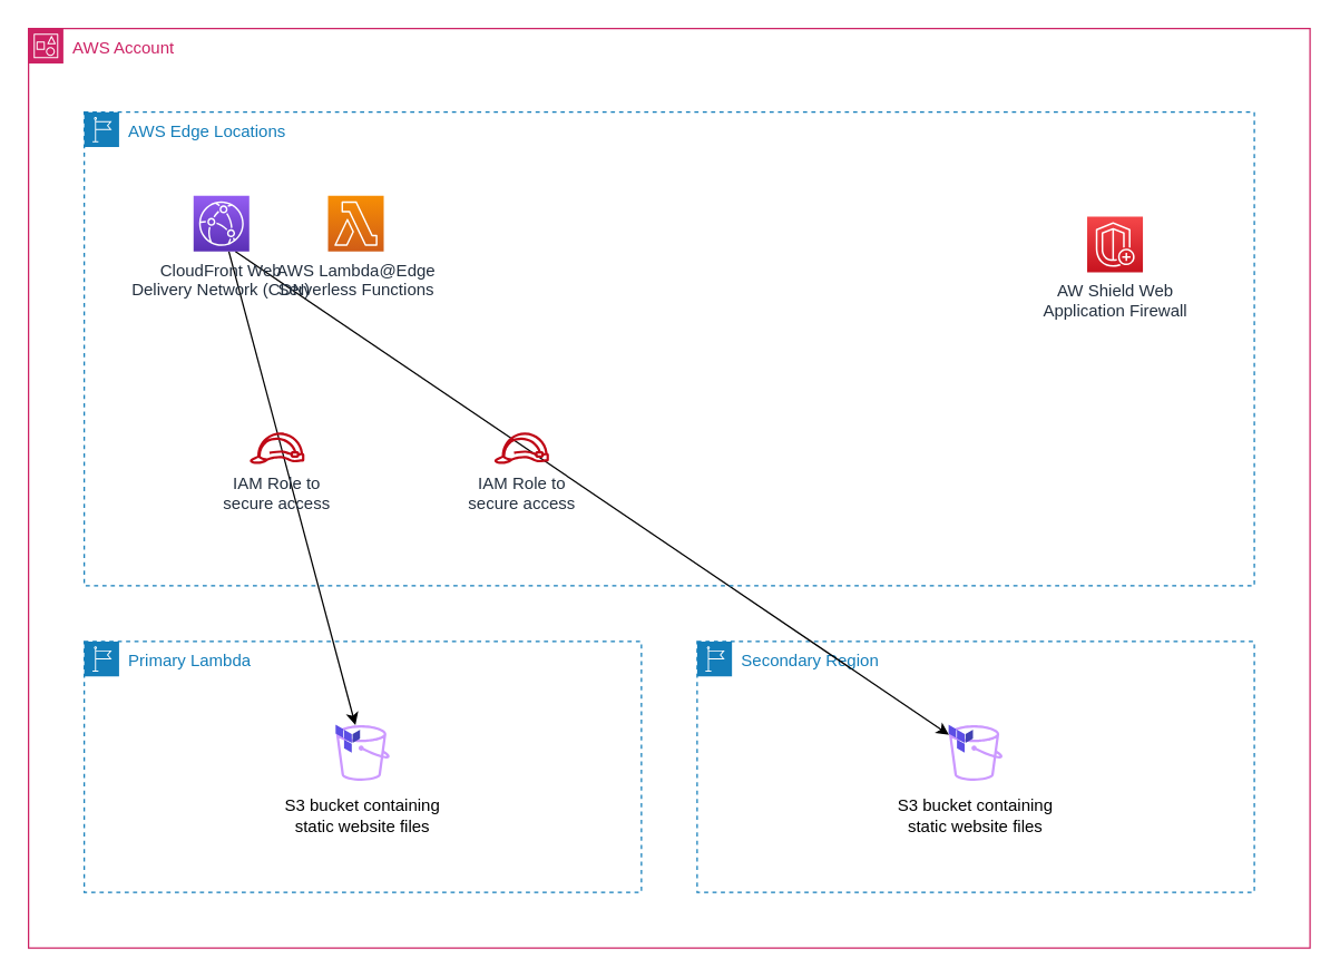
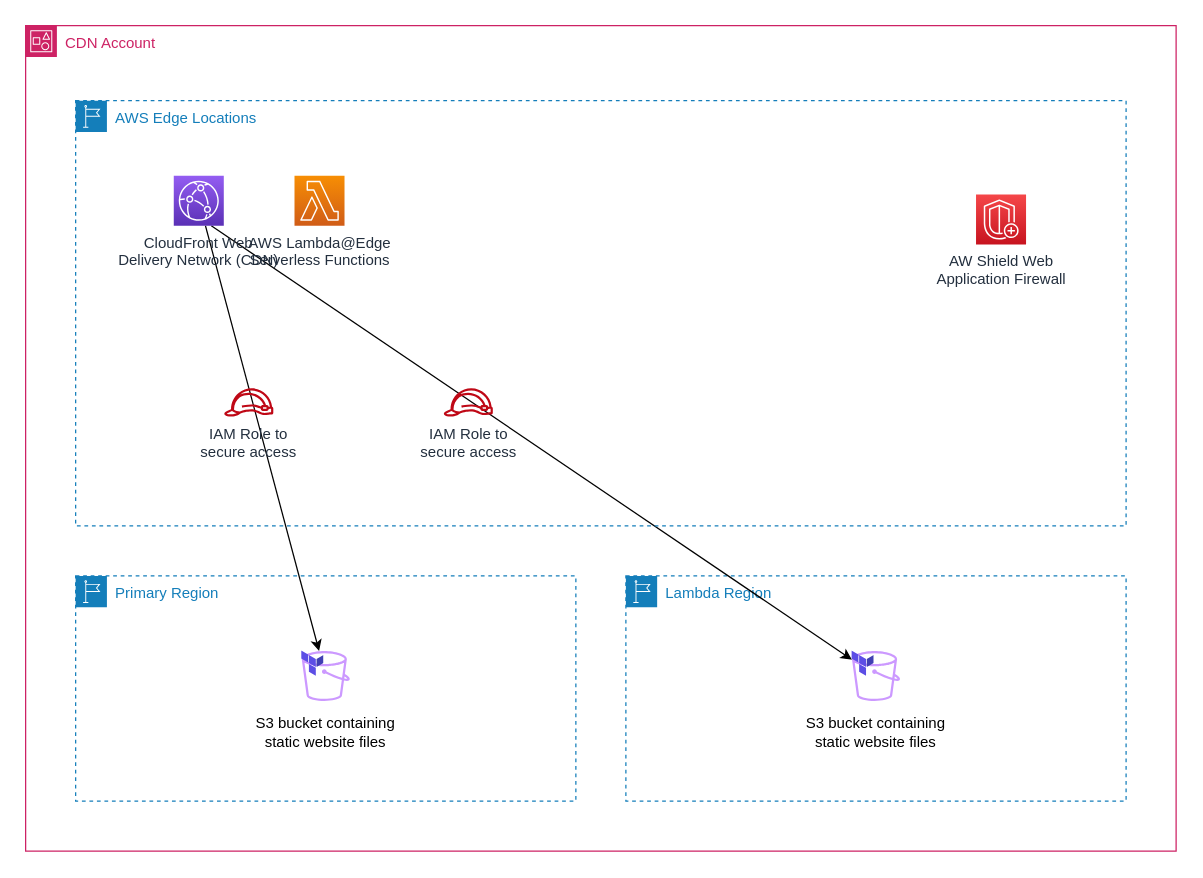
  <mxCell id="0" />
  <mxCell id="1" parent="0" />
- <mxCell id="2" value="AWS Account" style="points=[[0,0],[0.25,0],[0.5,0],[0.75,0],[1,0],[1,0.25],[1,0.5],[1,0.75],[1,1],[0.75,1],[0.5,1],[0.25,1],[0,1],[0,0.75],[0,0.5],[0,0.25]];outlineConnect=0;gradientColor=none;html=1;whiteSpace=wrap;fontSize=12;fontStyle=0;container=1;pointerEvents=0;collapsible=0;recursiveResize=0;shape=mxgraph.aws4.group;grIcon=mxgraph.aws4.group_account;strokeColor=#CD2264;fillColor=none;verticalAlign=top;align=left;spacingLeft=30;fontColor=#CD2264;dashed=0;" vertex="1" parent="1"><mxGeometry x="20" y="20" width="920" height="660" as="geometry" /></mxCell>
+ <mxCell id="2" value="CDN Account" style="points=[[0,0],[0.25,0],[0.5,0],[0.75,0],[1,0],[1,0.25],[1,0.5],[1,0.75],[1,1],[0.75,1],[0.5,1],[0.25,1],[0,1],[0,0.75],[0,0.5],[0,0.25]];outlineConnect=0;gradientColor=none;html=1;whiteSpace=wrap;fontSize=12;fontStyle=0;container=1;pointerEvents=0;collapsible=0;recursiveResize=0;shape=mxgraph.aws4.group;grIcon=mxgraph.aws4.group_account;strokeColor=#CD2264;fillColor=none;verticalAlign=top;align=left;spacingLeft=30;fontColor=#CD2264;dashed=0;" vertex="1" parent="1"><mxGeometry x="20" y="20" width="920" height="660" as="geometry" /></mxCell>
  <mxCell id="3" value="" style="endArrow=classic;html=1;rounded=0;" edge="1" parent="2" source="18" target="7"><mxGeometry width="50" height="50" relative="1" as="geometry"><mxPoint x="360" y="540" as="sourcePoint" /><mxPoint x="410" y="490" as="targetPoint" /></mxGeometry></mxCell>
- <mxCell id="4" value="Primary Lambda" style="points=[[0,0],[0.25,0],[0.5,0],[0.75,0],[1,0],[1,0.25],[1,0.5],[1,0.75],[1,1],[0.75,1],[0.5,1],[0.25,1],[0,1],[0,0.75],[0,0.5],[0,0.25]];outlineConnect=0;gradientColor=none;html=1;whiteSpace=wrap;fontSize=12;fontStyle=0;container=1;pointerEvents=0;collapsible=0;recursiveResize=0;shape=mxgraph.aws4.group;grIcon=mxgraph.aws4.group_region;strokeColor=#147EBA;fillColor=none;verticalAlign=top;align=left;spacingLeft=30;fontColor=#147EBA;dashed=1;" vertex="1" parent="2"><mxGeometry x="40" y="440" width="400" height="180" as="geometry" /></mxCell>
+ <mxCell id="4" value="Primary Region" style="points=[[0,0],[0.25,0],[0.5,0],[0.75,0],[1,0],[1,0.25],[1,0.5],[1,0.75],[1,1],[0.75,1],[0.5,1],[0.25,1],[0,1],[0,0.75],[0,0.5],[0,0.25]];outlineConnect=0;gradientColor=none;html=1;whiteSpace=wrap;fontSize=12;fontStyle=0;container=1;pointerEvents=0;collapsible=0;recursiveResize=0;shape=mxgraph.aws4.group;grIcon=mxgraph.aws4.group_region;strokeColor=#147EBA;fillColor=none;verticalAlign=top;align=left;spacingLeft=30;fontColor=#147EBA;dashed=1;" vertex="1" parent="2"><mxGeometry x="40" y="440" width="400" height="180" as="geometry" /></mxCell>
  <mxCell id="5" value="" style="group" vertex="1" connectable="0" parent="4"><mxGeometry x="140" y="60" width="120" height="80" as="geometry" /></mxCell>
  <mxCell id="6" value="" style="group;aspect=fixed;" vertex="1" connectable="0" parent="5"><mxGeometry x="40.77" width="38.46" height="40" as="geometry" /></mxCell>
  <mxCell id="7" value="" style="sketch=0;outlineConnect=0;fontColor=#232F3E;gradientColor=none;fillColor=#CC99FF;strokeColor=none;dashed=0;verticalLabelPosition=bottom;verticalAlign=top;align=center;html=1;fontSize=12;fontStyle=0;aspect=fixed;pointerEvents=1;shape=mxgraph.aws4.bucket;" vertex="1" parent="6"><mxGeometry width="38.46" height="39.998" as="geometry" /></mxCell>
  <mxCell id="8" value="" style="shape=image;verticalLabelPosition=bottom;labelBackgroundColor=default;verticalAlign=top;aspect=fixed;imageAspect=0;image=data:image/svg+xml,PHN2ZyB4bWxucz0iaHR0cDovL3d3dy53My5vcmcvMjAwMC9zdmciIGZpbGw9Im5vbmUiIHZpZXdCb3g9IjAgMCA2NCA2NCIgaGVpZ2h0PSI4MDBweCIgd2lkdGg9IjgwMHB4Ij48cGF0aCBmaWxsPSIjNDA0MEIyIiBkPSJNMzguMDYgMjYuMTUxdjExLjQ3M0w0OCAzMS44OTFWMjAuNDA2bC05Ljk0IDUuNzQ1eiIvPjxwYXRoIGZpbGw9IiM1QzRFRTUiIGQ9Im0yNy4wMyAyMC40MDYgOS45NCA1Ljc0NXYxMS40NzNsLTkuOTQtNS43NFYyMC40MDd6TTE2IDE0djExLjQ3OWw5Ljk0IDUuNzR2LTExLjQ4TDE2IDE0em0xMS4wMyAzMC42MjQgOS45NCA1Ljc0di0xMS40OGwtOS45NC01LjczOXYxMS40OHoiLz48L3N2Zz4=;clipPath=inset(21.33% 25% 21% 24.67%);imageBackground=none;" vertex="1" parent="6"><mxGeometry width="17.902" height="20.512" as="geometry" /></mxCell>
  <mxCell id="9" value="S3 bucket containing static website files" style="text;html=1;strokeColor=none;fillColor=none;align=center;verticalAlign=middle;whiteSpace=wrap;rounded=0;" vertex="1" parent="5"><mxGeometry y="50" width="120" height="30" as="geometry" /></mxCell>
- <mxCell id="10" value="Secondary Region" style="points=[[0,0],[0.25,0],[0.5,0],[0.75,0],[1,0],[1,0.25],[1,0.5],[1,0.75],[1,1],[0.75,1],[0.5,1],[0.25,1],[0,1],[0,0.75],[0,0.5],[0,0.25]];outlineConnect=0;gradientColor=none;html=1;whiteSpace=wrap;fontSize=12;fontStyle=0;container=1;pointerEvents=0;collapsible=0;recursiveResize=0;shape=mxgraph.aws4.group;grIcon=mxgraph.aws4.group_region;strokeColor=#147EBA;fillColor=none;verticalAlign=top;align=left;spacingLeft=30;fontColor=#147EBA;dashed=1;" vertex="1" parent="2"><mxGeometry x="480" y="440" width="400" height="180" as="geometry" /></mxCell>
+ <mxCell id="10" value="Lambda Region" style="points=[[0,0],[0.25,0],[0.5,0],[0.75,0],[1,0],[1,0.25],[1,0.5],[1,0.75],[1,1],[0.75,1],[0.5,1],[0.25,1],[0,1],[0,0.75],[0,0.5],[0,0.25]];outlineConnect=0;gradientColor=none;html=1;whiteSpace=wrap;fontSize=12;fontStyle=0;container=1;pointerEvents=0;collapsible=0;recursiveResize=0;shape=mxgraph.aws4.group;grIcon=mxgraph.aws4.group_region;strokeColor=#147EBA;fillColor=none;verticalAlign=top;align=left;spacingLeft=30;fontColor=#147EBA;dashed=1;" vertex="1" parent="2"><mxGeometry x="480" y="440" width="400" height="180" as="geometry" /></mxCell>
  <mxCell id="11" value="" style="group" vertex="1" connectable="0" parent="10"><mxGeometry x="140" y="60" width="120" height="80" as="geometry" /></mxCell>
  <mxCell id="12" value="" style="group;aspect=fixed;" vertex="1" connectable="0" parent="11"><mxGeometry x="40.77" width="38.46" height="40" as="geometry" /></mxCell>
  <mxCell id="13" value="" style="sketch=0;outlineConnect=0;fontColor=#232F3E;gradientColor=none;fillColor=#CC99FF;strokeColor=none;dashed=0;verticalLabelPosition=bottom;verticalAlign=top;align=center;html=1;fontSize=12;fontStyle=0;aspect=fixed;pointerEvents=1;shape=mxgraph.aws4.bucket;" vertex="1" parent="12"><mxGeometry width="38.46" height="39.998" as="geometry" /></mxCell>
  <mxCell id="14" value="" style="shape=image;verticalLabelPosition=bottom;labelBackgroundColor=default;verticalAlign=top;aspect=fixed;imageAspect=0;image=data:image/svg+xml,PHN2ZyB4bWxucz0iaHR0cDovL3d3dy53My5vcmcvMjAwMC9zdmciIGZpbGw9Im5vbmUiIHZpZXdCb3g9IjAgMCA2NCA2NCIgaGVpZ2h0PSI4MDBweCIgd2lkdGg9IjgwMHB4Ij48cGF0aCBmaWxsPSIjNDA0MEIyIiBkPSJNMzguMDYgMjYuMTUxdjExLjQ3M0w0OCAzMS44OTFWMjAuNDA2bC05Ljk0IDUuNzQ1eiIvPjxwYXRoIGZpbGw9IiM1QzRFRTUiIGQ9Im0yNy4wMyAyMC40MDYgOS45NCA1Ljc0NXYxMS40NzNsLTkuOTQtNS43NFYyMC40MDd6TTE2IDE0djExLjQ3OWw5Ljk0IDUuNzR2LTExLjQ4TDE2IDE0em0xMS4wMyAzMC42MjQgOS45NCA1Ljc0di0xMS40OGwtOS45NC01LjczOXYxMS40OHoiLz48L3N2Zz4=;clipPath=inset(21.33% 25% 21% 24.67%);imageBackground=none;" vertex="1" parent="12"><mxGeometry width="17.902" height="20.512" as="geometry" /></mxCell>
  <mxCell id="15" value="S3 bucket containing static website files" style="text;html=1;strokeColor=none;fillColor=none;align=center;verticalAlign=middle;whiteSpace=wrap;rounded=0;" vertex="1" parent="11"><mxGeometry y="50" width="120" height="30" as="geometry" /></mxCell>
  <mxCell id="16" value="" style="endArrow=classic;html=1;rounded=0;exitX=0.75;exitY=1;exitDx=0;exitDy=0;exitPerimeter=0;startArrow=none;" edge="1" parent="2" source="18" target="13"><mxGeometry width="50" height="50" relative="1" as="geometry"><mxPoint x="369.797" y="312.56" as="sourcePoint" /><mxPoint x="245" y="510" as="targetPoint" /></mxGeometry></mxCell>
  <mxCell id="17" value="AWS Edge Locations" style="points=[[0,0],[0.25,0],[0.5,0],[0.75,0],[1,0],[1,0.25],[1,0.5],[1,0.75],[1,1],[0.75,1],[0.5,1],[0.25,1],[0,1],[0,0.75],[0,0.5],[0,0.25]];outlineConnect=0;gradientColor=none;html=1;whiteSpace=wrap;fontSize=12;fontStyle=0;container=1;pointerEvents=0;collapsible=0;recursiveResize=0;shape=mxgraph.aws4.group;grIcon=mxgraph.aws4.group_region;strokeColor=#147EBA;fillColor=none;verticalAlign=top;align=left;spacingLeft=30;fontColor=#147EBA;dashed=1;" vertex="1" parent="2"><mxGeometry x="40" y="60" width="840" height="340" as="geometry" /></mxCell>
  <mxCell id="18" value="CloudFront Web&lt;br&gt;Delivery Network (CDN)" style="sketch=0;points=[[0,0,0],[0.25,0,0],[0.5,0,0],[0.75,0,0],[1,0,0],[0,1,0],[0.25,1,0],[0.5,1,0],[0.75,1,0],[1,1,0],[0,0.25,0],[0,0.5,0],[0,0.75,0],[1,0.25,0],[1,0.5,0],[1,0.75,0]];outlineConnect=0;fontColor=#232F3E;gradientColor=#945DF2;gradientDirection=north;fillColor=#5A30B5;strokeColor=#ffffff;dashed=0;verticalLabelPosition=bottom;verticalAlign=top;align=center;html=1;fontSize=12;fontStyle=0;aspect=fixed;shape=mxgraph.aws4.resourceIcon;resIcon=mxgraph.aws4.cloudfront;" vertex="1" parent="17"><mxGeometry x="78.46" y="60" width="40" height="40" as="geometry" /></mxCell>
  <mxCell id="19" value="AWS Lambda@Edge&lt;br&gt;Serverless Functions" style="sketch=0;points=[[0,0,0],[0.25,0,0],[0.5,0,0],[0.75,0,0],[1,0,0],[0,1,0],[0.25,1,0],[0.5,1,0],[0.75,1,0],[1,1,0],[0,0.25,0],[0,0.5,0],[0,0.75,0],[1,0.25,0],[1,0.5,0],[1,0.75,0]];outlineConnect=0;fontColor=#232F3E;gradientColor=#F78E04;gradientDirection=north;fillColor=#D05C17;strokeColor=#ffffff;dashed=0;verticalLabelPosition=bottom;verticalAlign=top;align=center;html=1;fontSize=12;fontStyle=0;aspect=fixed;shape=mxgraph.aws4.resourceIcon;resIcon=mxgraph.aws4.lambda;" vertex="1" parent="17"><mxGeometry x="175" y="60" width="40" height="40" as="geometry" /></mxCell>
  <mxCell id="20" value="AW Shield Web&lt;br&gt;Application Firewall" style="sketch=0;points=[[0,0,0],[0.25,0,0],[0.5,0,0],[0.75,0,0],[1,0,0],[0,1,0],[0.25,1,0],[0.5,1,0],[0.75,1,0],[1,1,0],[0,0.25,0],[0,0.5,0],[0,0.75,0],[1,0.25,0],[1,0.5,0],[1,0.75,0]];outlineConnect=0;fontColor=#232F3E;gradientColor=#F54749;gradientDirection=north;fillColor=#C7131F;strokeColor=#ffffff;dashed=0;verticalLabelPosition=bottom;verticalAlign=top;align=center;html=1;fontSize=12;fontStyle=0;aspect=fixed;shape=mxgraph.aws4.resourceIcon;resIcon=mxgraph.aws4.shield;" vertex="1" parent="17"><mxGeometry x="720" y="75" width="40" height="40" as="geometry" /></mxCell>
  <mxCell id="21" value="IAM Role to&lt;br&gt;secure access" style="sketch=0;outlineConnect=0;fontColor=#232F3E;gradientColor=none;fillColor=#BF0816;strokeColor=none;dashed=0;verticalLabelPosition=bottom;verticalAlign=top;align=center;html=1;fontSize=12;fontStyle=0;aspect=fixed;pointerEvents=1;shape=mxgraph.aws4.role;" vertex="1" parent="17"><mxGeometry x="118.46" y="230" width="40" height="22.56" as="geometry" /></mxCell>
  <mxCell id="22" value="IAM Role to&lt;br&gt;secure access" style="sketch=0;outlineConnect=0;fontColor=#232F3E;gradientColor=none;fillColor=#BF0816;strokeColor=none;dashed=0;verticalLabelPosition=bottom;verticalAlign=top;align=center;html=1;fontSize=12;fontStyle=0;aspect=fixed;pointerEvents=1;shape=mxgraph.aws4.role;" vertex="1" parent="17"><mxGeometry x="294" y="230" width="40" height="22.56" as="geometry" /></mxCell>
